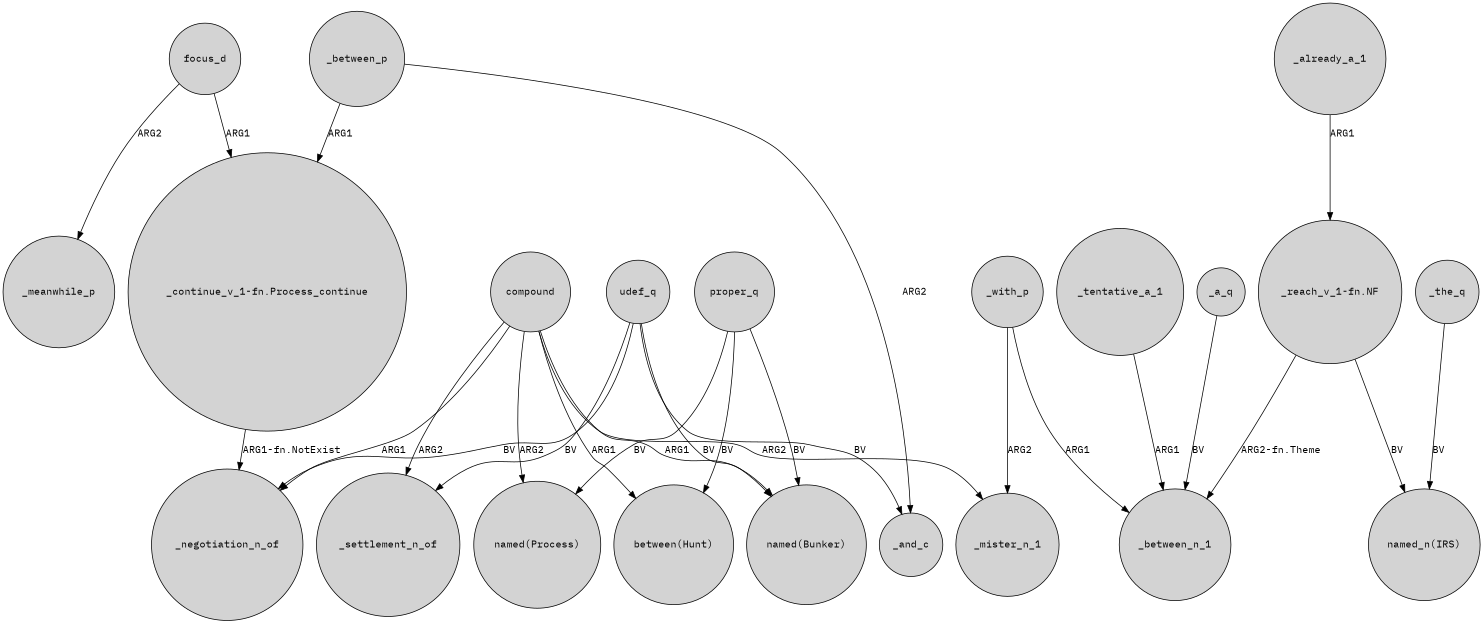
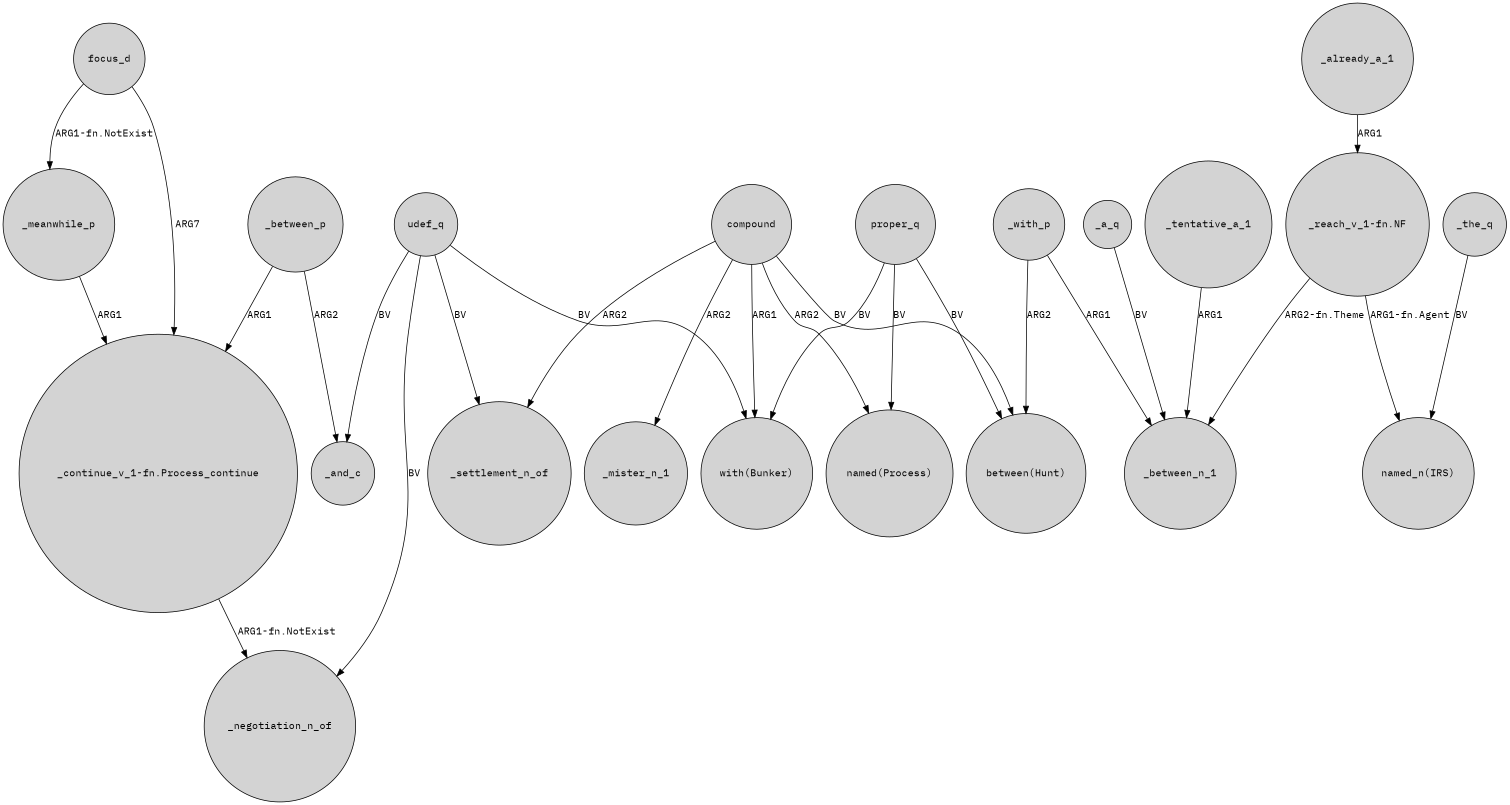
  digraph {
    fontname="IBM Plex Mono"
    node [fontname="IBM Plex Mono" shape=circle style=filled]
    edge [fontname="IBM Plex Mono"]
    udef_q
    _negotiation_n_of
    _settlement_n_of
    _and_c
-   "named(Bunker)"
+   "named(Bunker)" [label="with(Bunker)"]
    compound
    _mister_n_1
    n8 [label="between(Hunt)"]
    n9 [label="named(Process)"]
    proper_q
    "_continue_v_1-fn.Process_continue"
    "_reach_v_1-fn.NF"
    "named_n(IRS)"
    n14 [label=_between_n_1]
    _meanwhile_p
    focus_d
    _a_q
    _between_p
    _with_p
    _the_q
    _tentative_a_1
    _already_a_1
    udef_q -> _negotiation_n_of [label=BV]
    udef_q -> _settlement_n_of [label=BV]
    udef_q -> _and_c [label=BV]
    udef_q -> "named(Bunker)" [label=BV]
-   compound -> _negotiation_n_of [label=ARG1]
    compound -> _settlement_n_of [label=ARG2]
    compound -> "named(Bunker)" [label=ARG1]
    compound -> _mister_n_1 [label=ARG2]
-   compound -> n8 [label=ARG1]
+   compound -> n8 [label=BV]
    compound -> n9 [label=ARG2]
    proper_q -> "named(Bunker)" [label=BV]
    proper_q -> n8 [label=BV]
    proper_q -> n9 [label=BV]
    "_continue_v_1-fn.Process_continue" -> _negotiation_n_of [label="ARG1-fn.NotExist"]
-   "_reach_v_1-fn.NF" -> "named_n(IRS)" [label=BV]
+   "_reach_v_1-fn.NF" -> "named_n(IRS)" [label="ARG1-fn.Agent"]
    "_reach_v_1-fn.NF" -> n14 [label="ARG2-fn.Theme"]
-   focus_d -> "_continue_v_1-fn.Process_continue" [label=ARG1]
-   focus_d -> _meanwhile_p [label=ARG2]
+   _meanwhile_p -> "_continue_v_1-fn.Process_continue" [label=ARG1]
+   focus_d -> "_continue_v_1-fn.Process_continue" [label=ARG7]
+   focus_d -> _meanwhile_p [label="ARG1-fn.NotExist"]
    _a_q -> n14 [label=BV]
    _between_p -> _and_c [label=ARG2]
    _between_p -> "_continue_v_1-fn.Process_continue" [label=ARG1]
-   _with_p -> _mister_n_1 [label=ARG2]
+   _with_p -> n8 [label=ARG2]
    _with_p -> n14 [label=ARG1]
    _the_q -> "named_n(IRS)" [label=BV]
    _tentative_a_1 -> n14 [label=ARG1]
    _already_a_1 -> "_reach_v_1-fn.NF" [label=ARG1]
  }
